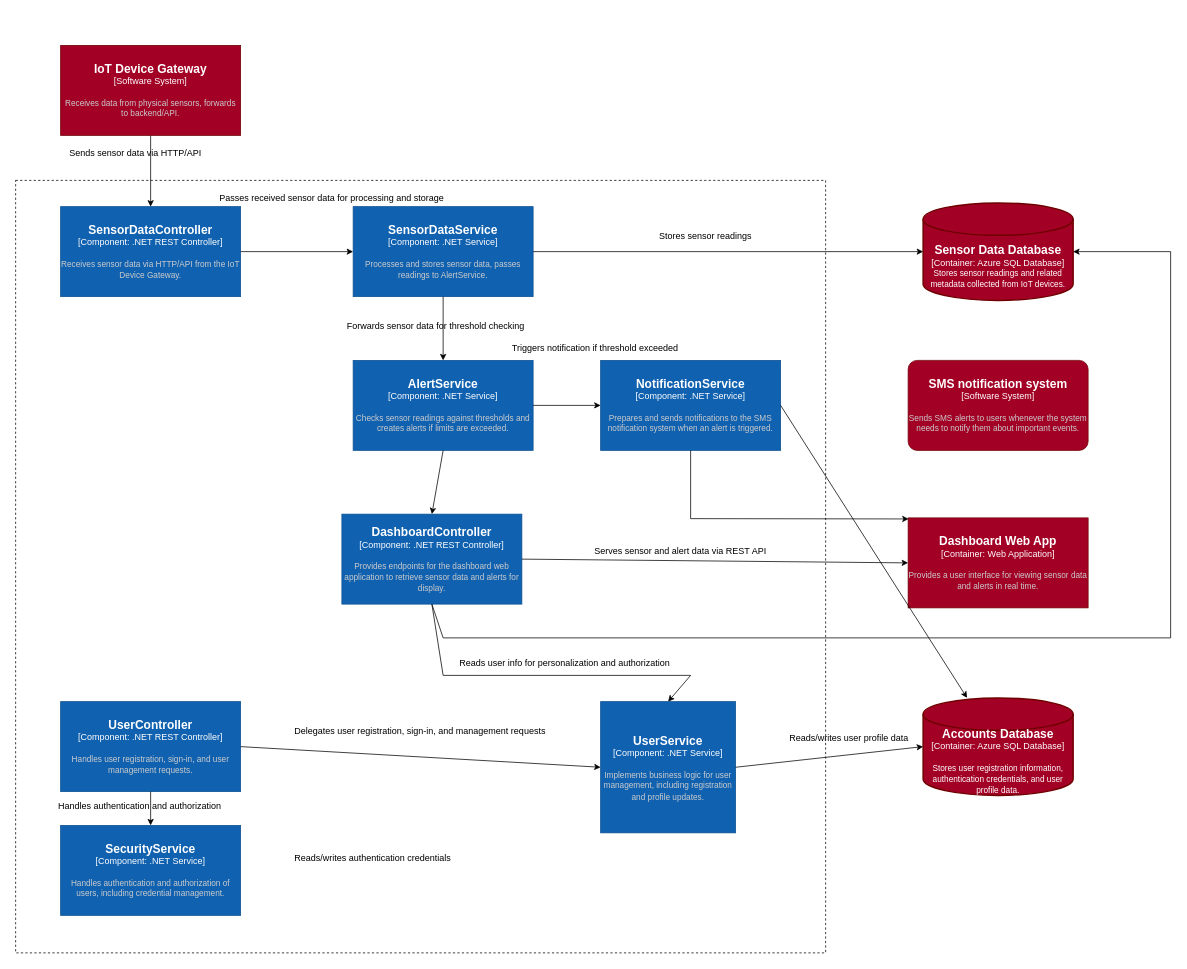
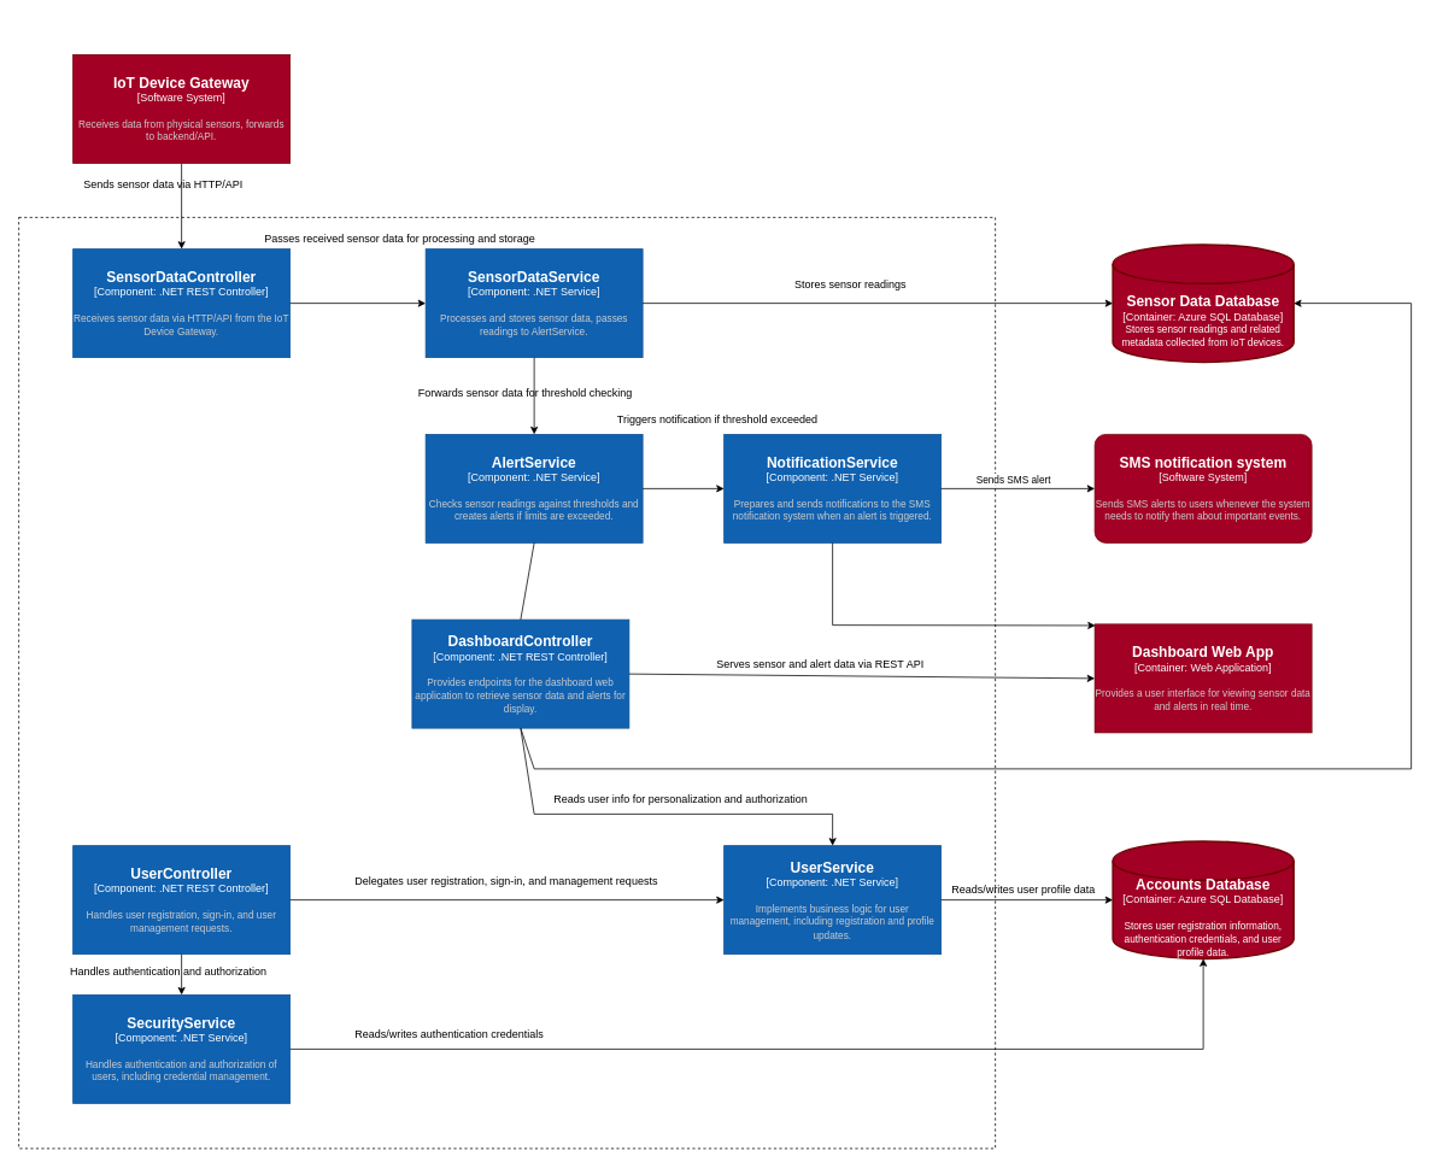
  <mxCell id="0" />
  <mxCell id="1" parent="0" />
  <mxCell id="2" value="" style="rounded=0;whiteSpace=wrap;html=1;fillColor=none;dashed=1;" vertex="1" parent="1"><mxGeometry x="20" y="240" width="1080" height="1030" as="geometry" /></mxCell>
  <mxCell id="3" value="&lt;font style=&quot;font-size: 16px&quot;&gt;&lt;b&gt;SMS notification system&lt;/b&gt;&lt;/font&gt;&lt;div&gt;[Software System]&lt;/div&gt;&lt;br&gt;&lt;div&gt;&lt;font style=&quot;font-size: 11px&quot;&gt;&lt;font color=&quot;#cccccc&quot;&gt;Sends SMS alerts to users whenever the system needs to notify them about important events.&lt;/font&gt;&lt;/div&gt;" style="rounded=1;whiteSpace=wrap;html=1;labelBackgroundColor=none;fillColor=#a20025;fontColor=#ffffff;align=center;arcSize=10;strokeColor=#6F0000;metaEdit=1;resizable=0;points=[[0.25,0,0],[0.5,0,0],[0.75,0,0],[1,0.25,0],[1,0.5,0],[1,0.75,0],[0.75,1,0],[0.5,1,0],[0.25,1,0],[0,0.75,0],[0,0.5,0],[0,0.25,0]];" parent="1" vertex="1"><mxGeometry x="1210" y="480" width="240" height="120" as="geometry" /></mxCell>
  <mxCell id="4" style="edgeStyle=orthogonalEdgeStyle;rounded=0;orthogonalLoop=1;jettySize=auto;html=1;exitX=0.5;exitY=0;exitDx=0;exitDy=0;exitPerimeter=0;entryX=0.5;entryY=0;entryDx=0;entryDy=0;entryPerimeter=0;" parent="1" edge="1"><mxGeometry relative="1" as="geometry"><mxPoint x="480" y="20" as="sourcePoint" /><mxPoint x="480" y="20" as="targetPoint" /></mxGeometry></mxCell>
  <mxCell id="5" value="&lt;div&gt;&lt;b&gt;&lt;font style=&quot;font-size: 16px;&quot;&gt;&lt;br&gt;&lt;/font&gt;&lt;/b&gt;&lt;/div&gt;&lt;font style=&quot;&quot;&gt;&lt;div style=&quot;font-size: 16px; font-weight: bold;&quot;&gt;&lt;b&gt;&lt;font style=&quot;font-size: 16px;&quot;&gt;&lt;br&gt;&lt;/font&gt;&lt;/b&gt;&lt;/div&gt;&lt;span style=&quot;font-size: 16px;&quot;&gt;&lt;b&gt;Accounts Database&lt;/b&gt;&lt;/span&gt;&lt;br&gt;&lt;/font&gt;&lt;div&gt;[Container: Azure SQL Database]&lt;/div&gt;&lt;div&gt;&lt;br&gt;&lt;/div&gt;&lt;div&gt;&lt;span style=&quot;font-size: 11px;&quot;&gt;Stores user registration information, authentication credentials, and user profile data.&lt;/span&gt;&lt;/div&gt;" style="strokeWidth=2;html=1;shape=mxgraph.flowchart.database;whiteSpace=wrap;fillColor=#a20025;fontColor=#ffffff;strokeColor=#6F0000;spacing=1;" parent="1" vertex="1"><mxGeometry x="1230" y="930" width="200" height="130" as="geometry" /></mxCell>
  <mxCell id="6" value="&lt;font style=&quot;font-size: 16px&quot;&gt;&lt;b&gt;UserController&lt;/b&gt;&lt;/font&gt;&lt;div&gt;[Component: .NET REST Controller]&lt;/div&gt;&lt;br&gt;&lt;div&gt;&lt;font style=&quot;font-size: 11px&quot;&gt;&lt;font color=&quot;#cccccc&quot;&gt;Handles user registration, sign-in, and user management requests.&lt;/font&gt;&lt;/div&gt;" style="rounded=1;whiteSpace=wrap;html=1;labelBackgroundColor=none;fillColor=#1061B0;fontColor=#ffffff;align=center;arcSize=0;strokeColor=#0D5091;metaEdit=1;resizable=0;points=[[0.25,0,0],[0.5,0,0],[0.75,0,0],[1,0.25,0],[1,0.5,0],[1,0.75,0],[0.75,1,0],[0.5,1,0],[0.25,1,0],[0,0.75,0],[0,0.5,0],[0,0.25,0]];imageWidth=200;" parent="1" vertex="1"><mxGeometry x="80" y="935" width="240" height="120" as="geometry" /></mxCell>
  <mxCell id="7" value="&lt;font style=&quot;font-size: 16px&quot;&gt;&lt;b&gt;SensorDataController&lt;/b&gt;&lt;/font&gt;&lt;div&gt;[Component: .NET REST Controller]&lt;/div&gt;&lt;br&gt;&lt;div&gt;&lt;font style=&quot;font-size: 11px&quot;&gt;&lt;font color=&quot;#cccccc&quot;&gt;Receives sensor data via HTTP/API from the IoT Device Gateway.&lt;/font&gt;&lt;/div&gt;" style="rounded=1;whiteSpace=wrap;html=1;labelBackgroundColor=none;fillColor=#1061B0;fontColor=#ffffff;align=center;arcSize=0;strokeColor=#0D5091;metaEdit=1;resizable=0;points=[[0.25,0,0],[0.5,0,0],[0.75,0,0],[1,0.25,0],[1,0.5,0],[1,0.75,0],[0.75,1,0],[0.5,1,0],[0.25,1,0],[0,0.75,0],[0,0.5,0],[0,0.25,0]];imageWidth=200;" parent="1" vertex="1"><mxGeometry x="80" y="275" width="240" height="120" as="geometry" /></mxCell>
  <mxCell id="8" value="" style="endArrow=classic;html=1;rounded=0;entryX=0.5;entryY=0;entryDx=0;entryDy=0;entryPerimeter=0;exitX=0.5;exitY=1;exitDx=0;exitDy=0;exitPerimeter=0;" parent="1" source="10" target="7" edge="1"><mxGeometry width="50" height="50" relative="1" as="geometry"><mxPoint x="480" y="140" as="sourcePoint" /><mxPoint x="330" y="530" as="targetPoint" /></mxGeometry></mxCell>
  <mxCell id="9" value="" style="endArrow=classic;html=1;rounded=0;exitX=1;exitY=0.5;exitDx=0;exitDy=0;exitPerimeter=0;entryX=0;entryY=0.5;entryDx=0;entryDy=0;entryPerimeter=0;" parent="1" source="7" target="14" edge="1"><mxGeometry width="50" height="50" relative="1" as="geometry"><mxPoint x="780" y="620" as="sourcePoint" /><mxPoint x="830" y="570" as="targetPoint" /></mxGeometry></mxCell>
  <mxCell id="10" value="&lt;font style=&quot;font-size: 16px&quot;&gt;&lt;b&gt;IoT Device Gateway&lt;/b&gt;&lt;/font&gt;&lt;div&gt;[Software System]&lt;/div&gt;&lt;br&gt;&lt;div&gt;&lt;font style=&quot;font-size: 11px&quot;&gt;&lt;font color=&quot;#cccccc&quot;&gt;Receives data from physical sensors, forwards to backend/API.&lt;/font&gt;&lt;/div&gt;" style="rounded=1;whiteSpace=wrap;html=1;labelBackgroundColor=none;fillColor=#a20025;fontColor=#ffffff;align=center;arcSize=0;strokeColor=#6F0000;metaEdit=1;resizable=0;points=[[0.25,0,0],[0.5,0,0],[0.75,0,0],[1,0.25,0],[1,0.5,0],[1,0.75,0],[0.75,1,0],[0.5,1,0],[0.25,1,0],[0,0.75,0],[0,0.5,0],[0,0.25,0]];" parent="1" vertex="1"><mxGeometry x="80" y="60" width="240" height="120" as="geometry" /></mxCell>
  <mxCell id="11" value="Stores sensor readings" style="text;html=1;align=center;verticalAlign=middle;whiteSpace=wrap;rounded=0;" parent="1" vertex="1"><mxGeometry x="840" y="300" width="200" height="30" as="geometry" /></mxCell>
  <mxCell id="12" value="&lt;font style=&quot;font-size: 16px&quot;&gt;&lt;b&gt;DashboardController&lt;/b&gt;&lt;/font&gt;&lt;div&gt;[Component: .NET REST Controller]&lt;/div&gt;&lt;br&gt;&lt;div&gt;&lt;font style=&quot;font-size: 11px&quot;&gt;&lt;font color=&quot;#cccccc&quot;&gt;Provides endpoints for the dashboard web application to retrieve sensor data and alerts for display.&lt;/font&gt;&lt;/div&gt;" style="rounded=1;whiteSpace=wrap;html=1;labelBackgroundColor=none;fillColor=#1061B0;fontColor=#ffffff;align=center;arcSize=0;strokeColor=#0D5091;metaEdit=1;resizable=0;points=[[0.25,0,0],[0.5,0,0],[0.75,0,0],[1,0.25,0],[1,0.5,0],[1,0.75,0],[0.75,1,0],[0.5,1,0],[0.25,1,0],[0,0.75,0],[0,0.5,0],[0,0.25,0]];imageWidth=200;" parent="1" vertex="1"><mxGeometry x="455" y="685" width="240" height="120" as="geometry" /></mxCell>
  <mxCell id="13" value="&lt;div&gt;&lt;b&gt;&lt;font style=&quot;font-size: 16px;&quot;&gt;&lt;br&gt;&lt;/font&gt;&lt;/b&gt;&lt;/div&gt;&lt;b&gt;&lt;font style=&quot;font-size: 16px;&quot;&gt;&lt;div&gt;&lt;b&gt;&lt;font style=&quot;font-size: 16px;&quot;&gt;&lt;br&gt;&lt;/font&gt;&lt;/b&gt;&lt;/div&gt;Sensor Data Database&lt;/font&gt;&lt;/b&gt;&lt;div&gt;[Container: Azure SQL Database]&lt;/div&gt;&lt;div&gt;&lt;span style=&quot;font-size: 11px;&quot;&gt;Stores sensor readings and related metadata collected from IoT devices.&lt;/span&gt;&lt;/div&gt;" style="strokeWidth=2;html=1;shape=mxgraph.flowchart.database;whiteSpace=wrap;fillColor=#a20025;fontColor=#ffffff;strokeColor=#6F0000;spacing=1;" parent="1" vertex="1"><mxGeometry x="1230" y="270" width="200" height="130" as="geometry" /></mxCell>
  <mxCell id="14" value="&lt;font style=&quot;font-size: 16px&quot;&gt;&lt;b&gt;SensorDataService&lt;/b&gt;&lt;/font&gt;&lt;div&gt;[Component: .NET Service]&lt;/div&gt;&lt;br&gt;&lt;div&gt;&lt;font style=&quot;font-size: 11px&quot;&gt;&lt;font color=&quot;#cccccc&quot;&gt;Processes and stores sensor data, passes readings to AlertService.&lt;/font&gt;&lt;/div&gt;" style="rounded=1;whiteSpace=wrap;html=1;labelBackgroundColor=none;fillColor=#1061B0;fontColor=#ffffff;align=center;arcSize=0;strokeColor=#0D5091;metaEdit=1;resizable=0;points=[[0.25,0,0],[0.5,0,0],[0.75,0,0],[1,0.25,0],[1,0.5,0],[1,0.75,0],[0.75,1,0],[0.5,1,0],[0.25,1,0],[0,0.75,0],[0,0.5,0],[0,0.25,0]];imageWidth=200;" vertex="1" parent="1"><mxGeometry x="470" y="275" width="240" height="120" as="geometry" /></mxCell>
  <mxCell id="15" value="" style="endArrow=classic;html=1;rounded=0;entryX=0;entryY=0.5;entryDx=0;entryDy=0;entryPerimeter=0;exitX=1;exitY=0.5;exitDx=0;exitDy=0;exitPerimeter=0;" edge="1" parent="1" source="14" target="13"><mxGeometry width="50" height="50" relative="1" as="geometry"><mxPoint x="590" y="680" as="sourcePoint" /><mxPoint x="640" y="630" as="targetPoint" /></mxGeometry></mxCell>
  <mxCell id="16" value="&lt;font style=&quot;font-size: 16px&quot;&gt;&lt;b&gt;AlertService&lt;/b&gt;&lt;/font&gt;&lt;div&gt;[Component: .NET Service]&lt;/div&gt;&lt;br&gt;&lt;div&gt;&lt;font style=&quot;font-size: 11px&quot;&gt;&lt;font color=&quot;#cccccc&quot;&gt;Checks sensor readings against thresholds and creates alerts if limits are exceeded.&lt;/font&gt;&lt;/div&gt;" style="rounded=1;whiteSpace=wrap;html=1;labelBackgroundColor=none;fillColor=#1061B0;fontColor=#ffffff;align=center;arcSize=0;strokeColor=#0D5091;metaEdit=1;resizable=0;points=[[0.25,0,0],[0.5,0,0],[0.75,0,0],[1,0.25,0],[1,0.5,0],[1,0.75,0],[0.75,1,0],[0.5,1,0],[0.25,1,0],[0,0.75,0],[0,0.5,0],[0,0.25,0]];imageWidth=200;" vertex="1" parent="1"><mxGeometry x="470" y="480" width="240" height="120" as="geometry" /></mxCell>
  <mxCell id="17" value="" style="endArrow=classic;html=1;rounded=0;entryX=0.5;entryY=0;entryDx=0;entryDy=0;entryPerimeter=0;exitX=0.5;exitY=1;exitDx=0;exitDy=0;exitPerimeter=0;" edge="1" parent="1" source="14" target="16"><mxGeometry width="50" height="50" relative="1" as="geometry"><mxPoint x="480" y="660" as="sourcePoint" /><mxPoint x="530" y="610" as="targetPoint" /></mxGeometry></mxCell>
  <mxCell id="18" value="&lt;font style=&quot;font-size: 16px&quot;&gt;&lt;b&gt;NotificationService&lt;/b&gt;&lt;/font&gt;&lt;div&gt;[Component: .NET Service]&lt;/div&gt;&lt;br&gt;&lt;div&gt;&lt;font style=&quot;font-size: 11px&quot;&gt;&lt;font color=&quot;#cccccc&quot;&gt;Prepares and sends notifications to the SMS notification system when an alert is triggered.&lt;/font&gt;&lt;/div&gt;" style="rounded=1;whiteSpace=wrap;html=1;labelBackgroundColor=none;fillColor=#1061B0;fontColor=#ffffff;align=center;arcSize=0;strokeColor=#0D5091;metaEdit=1;resizable=0;points=[[0.25,0,0],[0.5,0,0],[0.75,0,0],[1,0.25,0],[1,0.5,0],[1,0.75,0],[0.75,1,0],[0.5,1,0],[0.25,1,0],[0,0.75,0],[0,0.5,0],[0,0.25,0]];imageWidth=200;" vertex="1" parent="1"><mxGeometry x="800" y="480" width="240" height="120" as="geometry" /></mxCell>
  <mxCell id="19" value="" style="endArrow=classic;html=1;rounded=0;entryX=0;entryY=0.5;entryDx=0;entryDy=0;entryPerimeter=0;exitX=1;exitY=0.5;exitDx=0;exitDy=0;exitPerimeter=0;" edge="1" parent="1" source="16" target="18"><mxGeometry width="50" height="50" relative="1" as="geometry"><mxPoint x="700" y="700" as="sourcePoint" /><mxPoint x="750" y="650" as="targetPoint" /></mxGeometry></mxCell>
  <mxCell id="20" value="&lt;font style=&quot;font-size: 16px&quot;&gt;&lt;b&gt;Dashboard Web App&lt;/b&gt;&lt;/font&gt;&lt;div&gt;[Container: Web Application]&lt;/div&gt;&lt;br&gt;&lt;div&gt;&lt;font style=&quot;font-size: 11px&quot;&gt;&lt;font color=&quot;#cccccc&quot;&gt;Provides a user interface for viewing sensor data and alerts in real time.&lt;/font&gt;&lt;/div&gt;" style="rounded=1;whiteSpace=wrap;html=1;labelBackgroundColor=none;fillColor=#a20025;fontColor=#ffffff;align=center;arcSize=0;strokeColor=#6F0000;metaEdit=1;resizable=0;points=[[0.25,0,0],[0.5,0,0],[0.75,0,0],[1,0.25,0],[1,0.5,0],[1,0.75,0],[0.75,1,0],[0.5,1,0],[0.25,1,0],[0,0.75,0],[0,0.5,0],[0,0.25,0]];imageWidth=200;" vertex="1" parent="1"><mxGeometry x="1210" y="690" width="240" height="120" as="geometry" /></mxCell>
  <mxCell id="21" value="" style="endArrow=classic;html=1;rounded=0;entryX=0.003;entryY=0.012;entryDx=0;entryDy=0;entryPerimeter=0;exitX=0.5;exitY=1;exitDx=0;exitDy=0;exitPerimeter=0;" edge="1" parent="1" source="18" target="20"><mxGeometry width="50" height="50" relative="1" as="geometry"><mxPoint x="700" y="700" as="sourcePoint" /><mxPoint x="750" y="650" as="targetPoint" /><Array as="points"><mxPoint x="920" y="691" /></Array></mxGeometry></mxCell>
- <mxCell id="22" value="" style="endArrow=classic;html=1;rounded=0;entryX=0.5;entryY=0;entryDx=0;entryDy=0;entryPerimeter=0;exitX=0.5;exitY=1;exitDx=0;exitDy=0;exitPerimeter=0;" edge="1" parent="1" source="16" target="12"><mxGeometry width="50" height="50" relative="1" as="geometry"><mxPoint x="570" y="670" as="sourcePoint" /><mxPoint x="620" y="620" as="targetPoint" /></mxGeometry></mxCell>
- <mxCell id="23" value="&lt;font style=&quot;font-size: 16px&quot;&gt;&lt;b&gt;UserService&lt;/b&gt;&lt;/font&gt;&lt;div&gt;[Component: .NET Service]&lt;/div&gt;&lt;br&gt;&lt;div&gt;&lt;font style=&quot;font-size: 11px&quot;&gt;&lt;font color=&quot;#cccccc&quot;&gt;Implements business logic for user management, including registration and profile updates.&lt;/font&gt;&lt;/div&gt;" style="rounded=1;whiteSpace=wrap;html=1;labelBackgroundColor=none;fillColor=#1061B0;fontColor=#ffffff;align=center;arcSize=0;strokeColor=#0D5091;metaEdit=1;resizable=0;points=[[0.25,0,0],[0.5,0,0],[0.75,0,0],[1,0.25,0],[1,0.5,0],[1,0.75,0],[0.75,1,0],[0.5,1,0],[0.25,1,0],[0,0.75,0],[0,0.5,0],[0,0.25,0]];imageWidth=200;" vertex="1" parent="1"><mxGeometry x="800" y="935" width="180" height="175" as="geometry" /></mxCell>
+ <mxCell id="22" value="" style="endArrow=none;html=1;rounded=0;entryX=0.5;entryY=0;entryDx=0;entryDy=0;entryPerimeter=0;exitX=0.5;exitY=1;exitDx=0;exitDy=0;exitPerimeter=0;" edge="1" parent="1" source="16" target="12"><mxGeometry width="50" height="50" relative="1" as="geometry"><mxPoint x="570" y="670" as="sourcePoint" /><mxPoint x="620" y="620" as="targetPoint" /></mxGeometry></mxCell>
+ <mxCell id="23" value="&lt;font style=&quot;font-size: 16px&quot;&gt;&lt;b&gt;UserService&lt;/b&gt;&lt;/font&gt;&lt;div&gt;[Component: .NET Service]&lt;/div&gt;&lt;br&gt;&lt;div&gt;&lt;font style=&quot;font-size: 11px&quot;&gt;&lt;font color=&quot;#cccccc&quot;&gt;Implements business logic for user management, including registration and profile updates.&lt;/font&gt;&lt;/div&gt;" style="rounded=1;whiteSpace=wrap;html=1;labelBackgroundColor=none;fillColor=#1061B0;fontColor=#ffffff;align=center;arcSize=0;strokeColor=#0D5091;metaEdit=1;resizable=0;points=[[0.25,0,0],[0.5,0,0],[0.75,0,0],[1,0.25,0],[1,0.5,0],[1,0.75,0],[0.75,1,0],[0.5,1,0],[0.25,1,0],[0,0.75,0],[0,0.5,0],[0,0.25,0]];imageWidth=200;" vertex="1" parent="1"><mxGeometry x="800" y="935" width="240" height="120" as="geometry" /></mxCell>
  <mxCell id="24" value="" style="endArrow=classic;html=1;rounded=0;entryX=0;entryY=0.5;entryDx=0;entryDy=0;entryPerimeter=0;exitX=1;exitY=0.5;exitDx=0;exitDy=0;exitPerimeter=0;" edge="1" parent="1" source="12" target="20"><mxGeometry width="50" height="50" relative="1" as="geometry"><mxPoint x="570" y="670" as="sourcePoint" /><mxPoint x="620" y="620" as="targetPoint" /></mxGeometry></mxCell>
  <mxCell id="25" value="" style="endArrow=classic;html=1;rounded=0;entryX=0;entryY=0.5;entryDx=0;entryDy=0;entryPerimeter=0;exitX=1;exitY=0.5;exitDx=0;exitDy=0;exitPerimeter=0;" edge="1" parent="1" source="6" target="23"><mxGeometry width="50" height="50" relative="1" as="geometry"><mxPoint x="630" y="750" as="sourcePoint" /><mxPoint x="680" y="700" as="targetPoint" /></mxGeometry></mxCell>
  <mxCell id="26" value="&lt;font style=&quot;font-size: 16px&quot;&gt;&lt;b&gt;SecurityService&lt;/b&gt;&lt;/font&gt;&lt;div&gt;[Component: .NET Service]&lt;/div&gt;&lt;br&gt;&lt;div&gt;&lt;font style=&quot;font-size: 11px&quot;&gt;&lt;font color=&quot;#cccccc&quot;&gt;Handles authentication and authorization of users, including credential management.&lt;/font&gt;&lt;/div&gt;" style="rounded=1;whiteSpace=wrap;html=1;labelBackgroundColor=none;fillColor=#1061B0;fontColor=#ffffff;align=center;arcSize=0;strokeColor=#0D5091;metaEdit=1;resizable=0;points=[[0.25,0,0],[0.5,0,0],[0.75,0,0],[1,0.25,0],[1,0.5,0],[1,0.75,0],[0.75,1,0],[0.5,1,0],[0.25,1,0],[0,0.75,0],[0,0.5,0],[0,0.25,0]];imageWidth=200;" vertex="1" parent="1"><mxGeometry x="80" y="1100" width="240" height="120" as="geometry" /></mxCell>
  <mxCell id="27" value="" style="endArrow=classic;html=1;rounded=0;entryX=0;entryY=0.5;entryDx=0;entryDy=0;entryPerimeter=0;exitX=1;exitY=0.5;exitDx=0;exitDy=0;exitPerimeter=0;" edge="1" parent="1" source="23" target="5"><mxGeometry width="50" height="50" relative="1" as="geometry"><mxPoint x="670" y="830" as="sourcePoint" /><mxPoint x="720" y="780" as="targetPoint" /></mxGeometry></mxCell>
+ <mxCell id="28" value="Sends SMS alert" style="endArrow=classic;html=1;rounded=0;entryX=0.5;entryY=1;entryDx=0;entryDy=0;entryPerimeter=0;exitX=1;exitY=0.5;exitDx=0;exitDy=0;exitPerimeter=0;" edge="1" parent="1" source="26" target="5"><mxGeometry x="1" y="570" width="50" height="50" relative="1" as="geometry"><mxPoint x="670" y="830" as="sourcePoint" /><mxPoint x="720" y="780" as="targetPoint" /><Array as="points"><mxPoint x="1330" y="1160" /></Array><mxPoint x="360" y="-530" as="offset" /></mxGeometry></mxCell>
  <mxCell id="29" value="" style="endArrow=classic;html=1;rounded=0;entryX=0.5;entryY=0;entryDx=0;entryDy=0;entryPerimeter=0;exitX=0.5;exitY=1;exitDx=0;exitDy=0;exitPerimeter=0;" edge="1" parent="1" source="6" target="26"><mxGeometry width="50" height="50" relative="1" as="geometry"><mxPoint x="610" y="670" as="sourcePoint" /><mxPoint x="660" y="620" as="targetPoint" /></mxGeometry></mxCell>
  <mxCell id="30" value="Sends sensor data via HTTP/API" style="text;whiteSpace=wrap;" vertex="1" parent="1"><mxGeometry x="90" y="190" width="210" height="40" as="geometry" /></mxCell>
  <mxCell id="31" value="Passes received sensor data for processing and storage" style="text;whiteSpace=wrap;" vertex="1" parent="1"><mxGeometry x="290" y="250" width="330" height="40" as="geometry" /></mxCell>
  <mxCell id="32" value="Forwards sensor data for threshold checking" style="text;whiteSpace=wrap;" vertex="1" parent="1"><mxGeometry x="460" y="420" width="270" height="40" as="geometry" /></mxCell>
  <mxCell id="33" value="Triggers notification if threshold exceeded" style="text;whiteSpace=wrap;" vertex="1" parent="1"><mxGeometry x="680" y="450" width="260" height="40" as="geometry" /></mxCell>
- <mxCell id="34" value="" style="endArrow=classic;html=1;rounded=0;exitX=1;exitY=0.5;exitDx=0;exitDy=0;exitPerimeter=0;" edge="1" parent="1" source="18" target="5"><mxGeometry width="50" height="50" relative="1" as="geometry"><mxPoint x="790" y="640" as="sourcePoint" /><mxPoint x="840" y="590" as="targetPoint" /></mxGeometry></mxCell>
+ <mxCell id="34" value="" style="endArrow=classic;html=1;rounded=0;entryX=0;entryY=0.5;entryDx=0;entryDy=0;entryPerimeter=0;exitX=1;exitY=0.5;exitDx=0;exitDy=0;exitPerimeter=0;" edge="1" parent="1" source="18" target="3"><mxGeometry width="50" height="50" relative="1" as="geometry"><mxPoint x="790" y="640" as="sourcePoint" /><mxPoint x="840" y="590" as="targetPoint" /></mxGeometry></mxCell>
  <mxCell id="35" value="Serves sensor and alert data via REST API" style="text;whiteSpace=wrap;" vertex="1" parent="1"><mxGeometry x="790" y="720" width="260" height="40" as="geometry" /></mxCell>
  <mxCell id="36" value="Delegates user registration, sign-in, and management requests" style="text;whiteSpace=wrap;" vertex="1" parent="1"><mxGeometry x="390" y="960" width="370" height="40" as="geometry" /></mxCell>
  <mxCell id="37" value="Handles authentication and authorization" style="text;whiteSpace=wrap;" vertex="1" parent="1"><mxGeometry x="75" y="1060" width="250" height="40" as="geometry" /></mxCell>
  <mxCell id="38" value="Reads/writes user profile data" style="text;whiteSpace=wrap;" vertex="1" parent="1"><mxGeometry x="1050" y="970" width="190" height="40" as="geometry" /></mxCell>
  <mxCell id="39" value="Reads/writes authentication credentials" style="text;whiteSpace=wrap;" vertex="1" parent="1"><mxGeometry x="390" y="1130" width="240" height="40" as="geometry" /></mxCell>
  <mxCell id="40" value="" style="endArrow=classic;html=1;rounded=0;entryX=0.5;entryY=0;entryDx=0;entryDy=0;entryPerimeter=0;exitX=0.5;exitY=1;exitDx=0;exitDy=0;exitPerimeter=0;" edge="1" parent="1" source="12" target="23"><mxGeometry width="50" height="50" relative="1" as="geometry"><mxPoint x="810" y="720" as="sourcePoint" /><mxPoint x="860" y="670" as="targetPoint" /><Array as="points"><mxPoint x="590" y="900" /><mxPoint x="920" y="900" /></Array></mxGeometry></mxCell>
  <mxCell id="41" value="" style="endArrow=classic;html=1;rounded=0;entryX=1;entryY=0.5;entryDx=0;entryDy=0;entryPerimeter=0;exitX=0.5;exitY=1;exitDx=0;exitDy=0;exitPerimeter=0;" edge="1" parent="1" source="12" target="13"><mxGeometry width="50" height="50" relative="1" as="geometry"><mxPoint x="810" y="720" as="sourcePoint" /><mxPoint x="860" y="670" as="targetPoint" /><Array as="points"><mxPoint x="590" y="850" /><mxPoint x="1560" y="850" /><mxPoint x="1560" y="335" /></Array></mxGeometry></mxCell>
  <mxCell id="42" value="Reads user info for personalization and authorization" style="text;whiteSpace=wrap;" vertex="1" parent="1"><mxGeometry x="610" y="870" width="310" height="40" as="geometry" /></mxCell>
